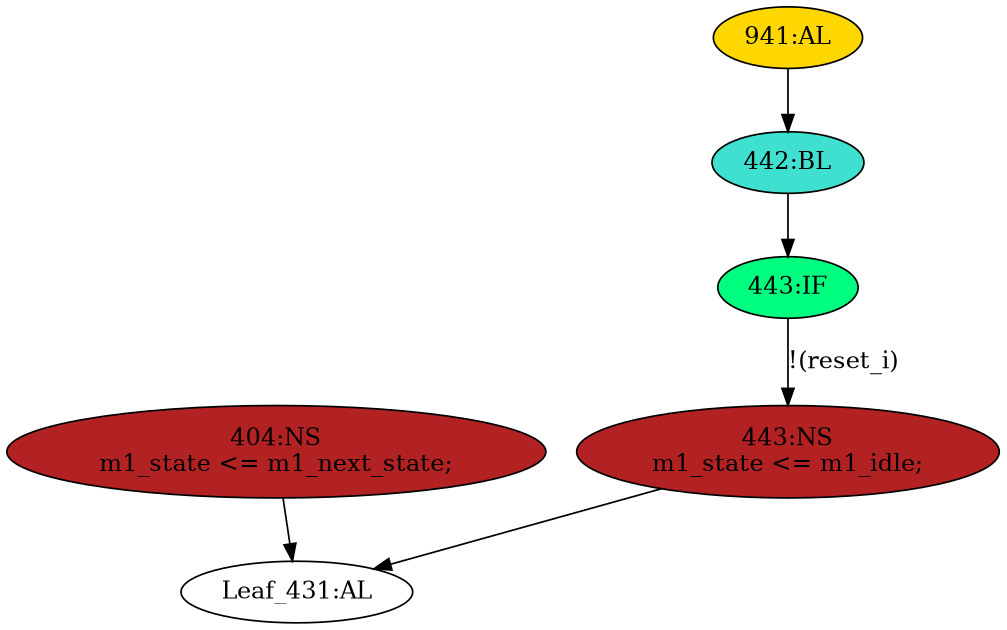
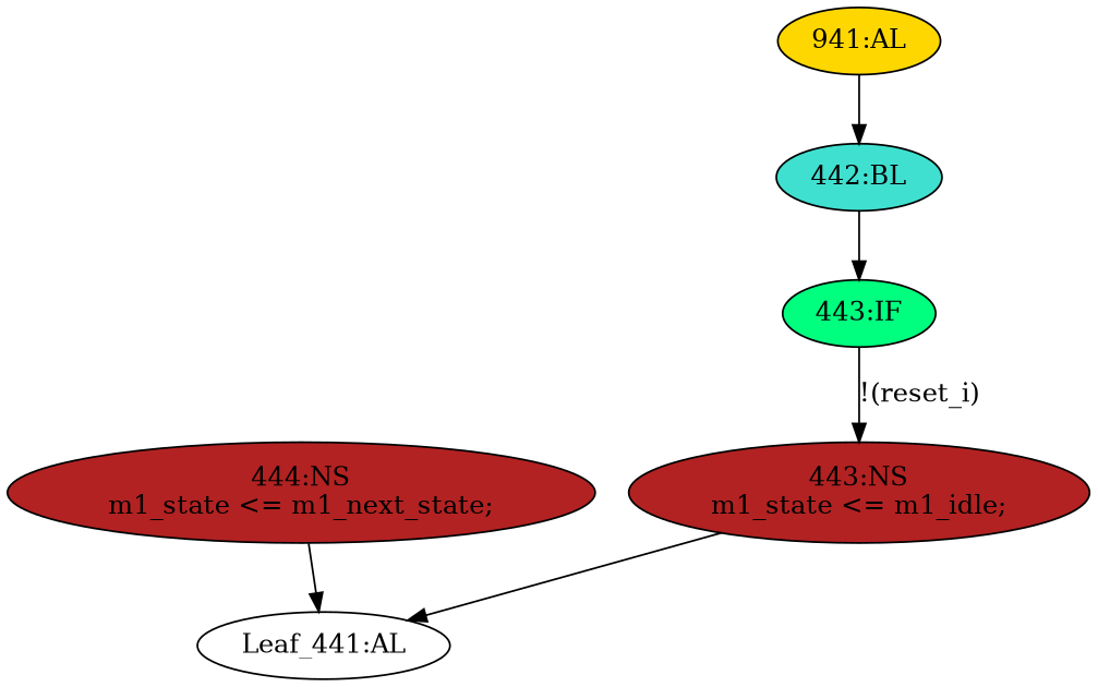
  strict digraph {
    node [fillcolor=firebrick statements="[]" style=filled typ=NonblockingSubstitution]
    edge [cond="[]" lineno=None]
    n1 [ast="<pyverilog.vparser.ast.Block object at 0x7f788174d5d0>" fillcolor=turquoise label="442:BL" typ=Block]
    n2 [ast="<pyverilog.vparser.ast.IfStatement object at 0x7f788174d650>" fillcolor=springgreen label="443:IF" typ=IfStatement]
    n3 [ast="<pyverilog.vparser.ast.NonblockingSubstitution object at 0x7f788174d8d0>" label="443:NS\nm1_state <= m1_idle;" statements="[<pyverilog.vparser.ast.NonblockingSubstitution object at 0x7f788174d8d0>]"]
-   n4 [ast="<pyverilog.vparser.ast.NonblockingSubstitution object at 0x7f788174d6d0>" label="404:NS\nm1_state <= m1_next_state;" statements="[<pyverilog.vparser.ast.NonblockingSubstitution object at 0x7f788174d6d0>]"]
-   n5 [def_var="['m1_state']" label="Leaf_431:AL" fillcolor="" statements="" style="" typ=""]
+   n4 [ast="<pyverilog.vparser.ast.NonblockingSubstitution object at 0x7f788174d6d0>" label="444:NS\nm1_state <= m1_next_state;" statements="[<pyverilog.vparser.ast.NonblockingSubstitution object at 0x7f788174d6d0>]"]
+   n5 [def_var="['m1_state']" label="Leaf_441:AL" fillcolor="" statements="" style="" typ=""]
    n6 [ast="<pyverilog.vparser.ast.Always object at 0x7f788174da90>" clk_sens=True fillcolor=gold label="941:AL" sens="['clk_i', 'reset_i']" typ=Always use_var="['m1_next_state', 'reset_i']"]
    n1 -> n2
    n2 -> n3 [cond="['reset_i']" label="!(reset_i)" lineno=443]
    n3 -> n5
    n4 -> n5
    n6 -> n1
  }
